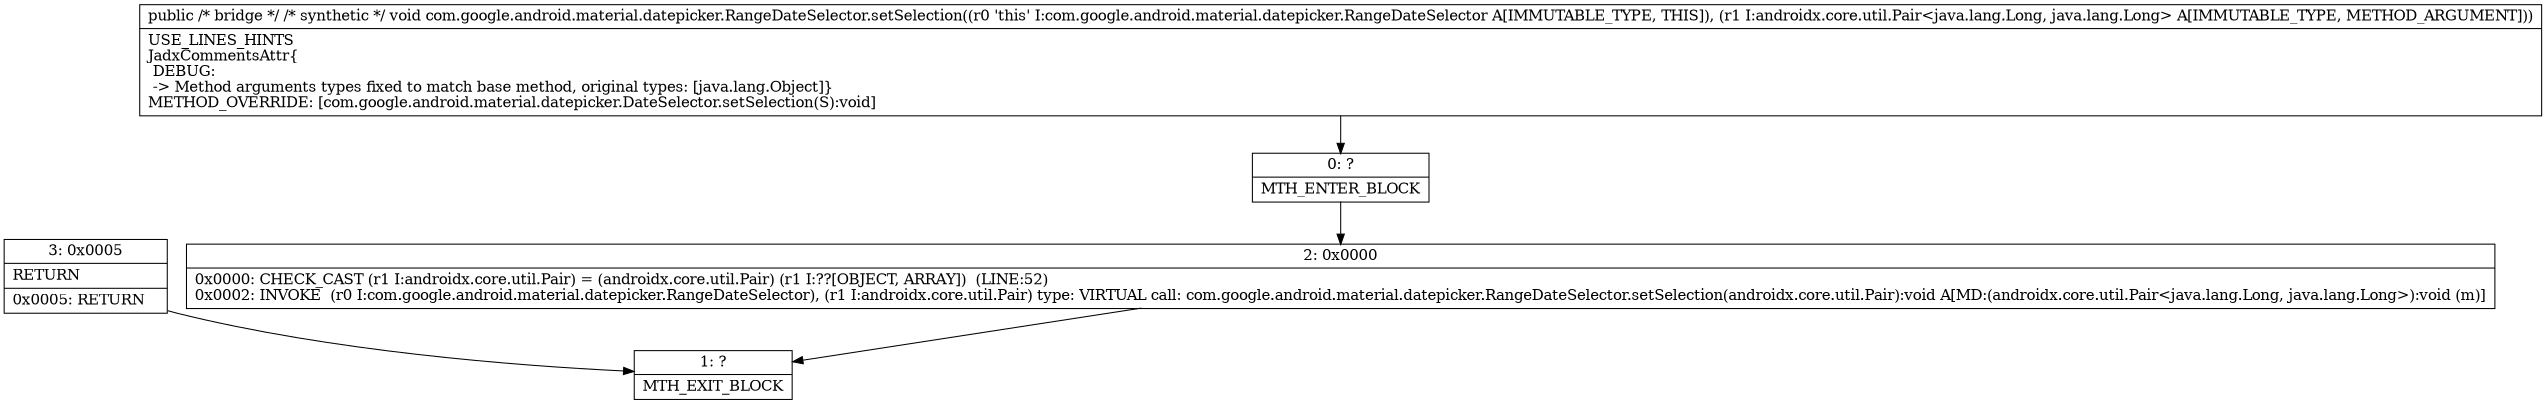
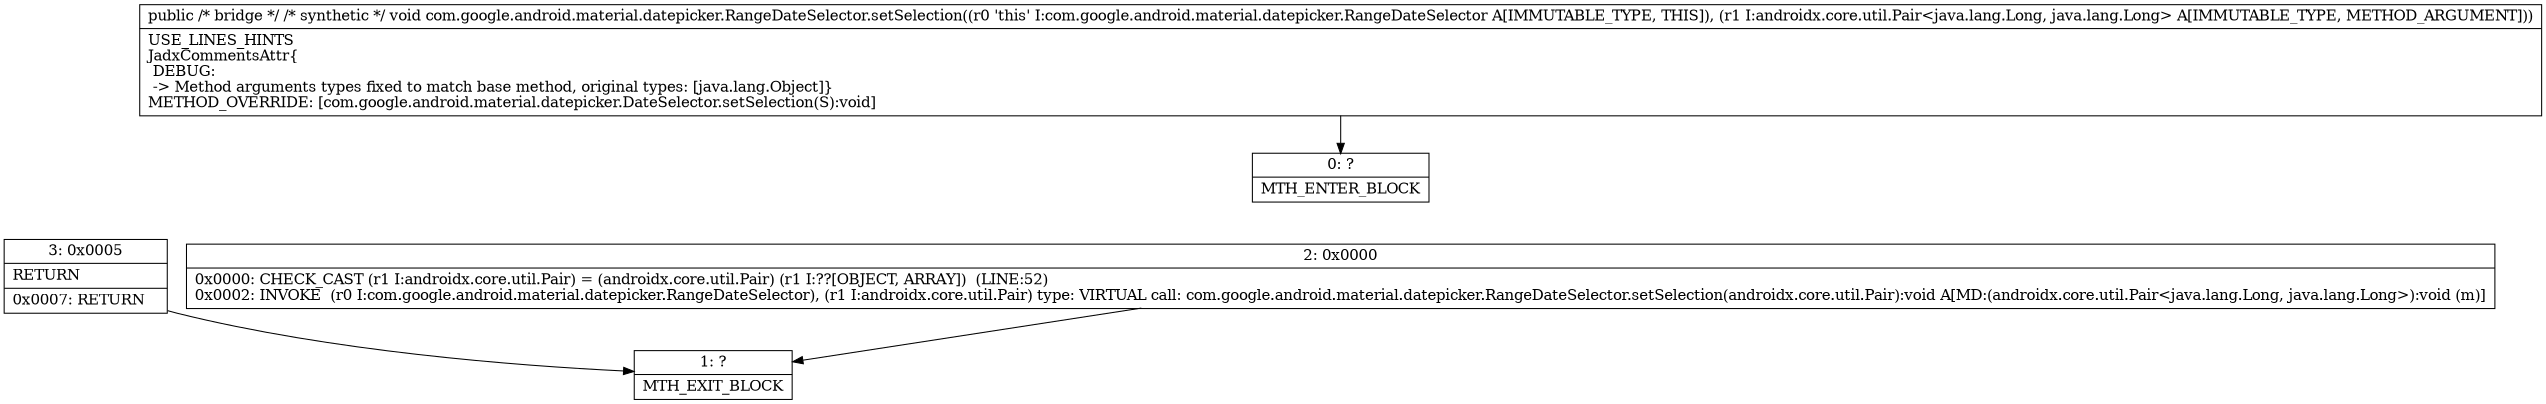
  digraph {
    fontname="DejaVu Serif"
    node [fontname="DejaVu Serif" shape=record]
    edge [fontname="DejaVu Serif"]
    n1 [label="{0\:\ ?|MTH_ENTER_BLOCK\l}"]
    n2 [label="{2\:\ 0x0000|0x0000: CHECK_CAST (r1 I:androidx.core.util.Pair) = (androidx.core.util.Pair) (r1 I:??[OBJECT, ARRAY])  (LINE:52)\l0x0002: INVOKE  (r0 I:com.google.android.material.datepicker.RangeDateSelector), (r1 I:androidx.core.util.Pair) type: VIRTUAL call: com.google.android.material.datepicker.RangeDateSelector.setSelection(androidx.core.util.Pair):void A[MD:(androidx.core.util.Pair\<java.lang.Long, java.lang.Long\>):void (m)]\l}"]
    n3 [label="{1\:\ ?|MTH_EXIT_BLOCK\l}"]
-   n4 [label="{3\:\ 0x0005|RETURN\l|0x0005: RETURN   \l}"]
+   n4 [label="{3\:\ 0x0005|RETURN\l|0x0007: RETURN   \l}"]
    n5 [label="{public \/* bridge *\/ \/* synthetic *\/ void com.google.android.material.datepicker.RangeDateSelector.setSelection((r0 'this' I:com.google.android.material.datepicker.RangeDateSelector A[IMMUTABLE_TYPE, THIS]), (r1 I:androidx.core.util.Pair\<java.lang.Long, java.lang.Long\> A[IMMUTABLE_TYPE, METHOD_ARGUMENT]))  | USE_LINES_HINTS\lJadxCommentsAttr\{\l DEBUG: \l \-\> Method arguments types fixed to match base method, original types: [java.lang.Object]\}\lMETHOD_OVERRIDE: [com.google.android.material.datepicker.DateSelector.setSelection(S):void]\l}"]
-   n1 -> n2
    n2 -> n3
    n4 -> n3
    n5 -> n1
  }
